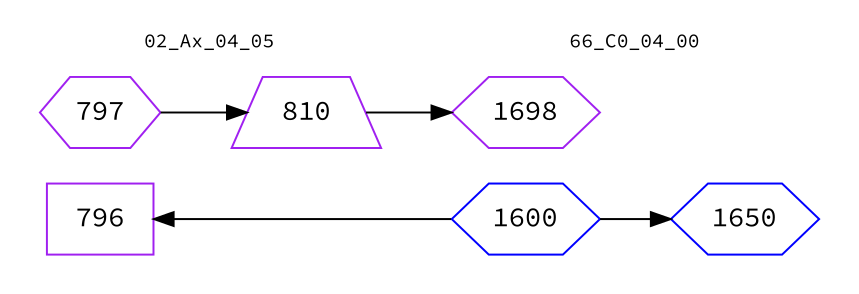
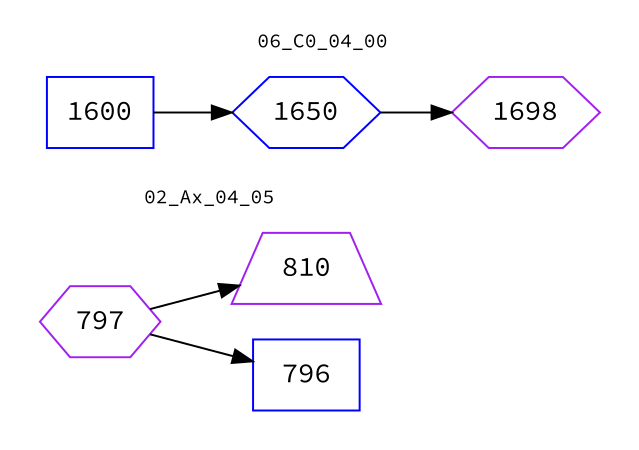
  digraph {
    fontname="Source Code Pro"
    rankdir=LR
    node [color=purple fontname="Source Code Pro" shape=hexagon]
    edge [color=black fontname="Source Code Pro"]
    n1 [label=797]
-   n2 [label=796 shape=box]
+   n2 [color=blue label=796 shape=box]
    n3 [label=810 shape=trapezium]
    n4 [color=blue label=1650]
-   n5 [color=blue label=1600]
+   n5 [color=blue label=1600 shape=box]
    n6 [label=1698]
    subgraph cluster_1 {
      color=white
      fontsize=10
      label="02_Ax_04_05"
      n1
      n2
      n3
    }
    subgraph cluster_2 {
      color=white
      fontsize=10
-     label="66_C0_04_00"
+     label="06_C0_04_00"
      n4
      n5
      n6
    }
-   n5 -> n2
+   n1 -> n2
    n1 -> n3
-   n3 -> n6
+   n4 -> n6
    n5 -> n4
  }
